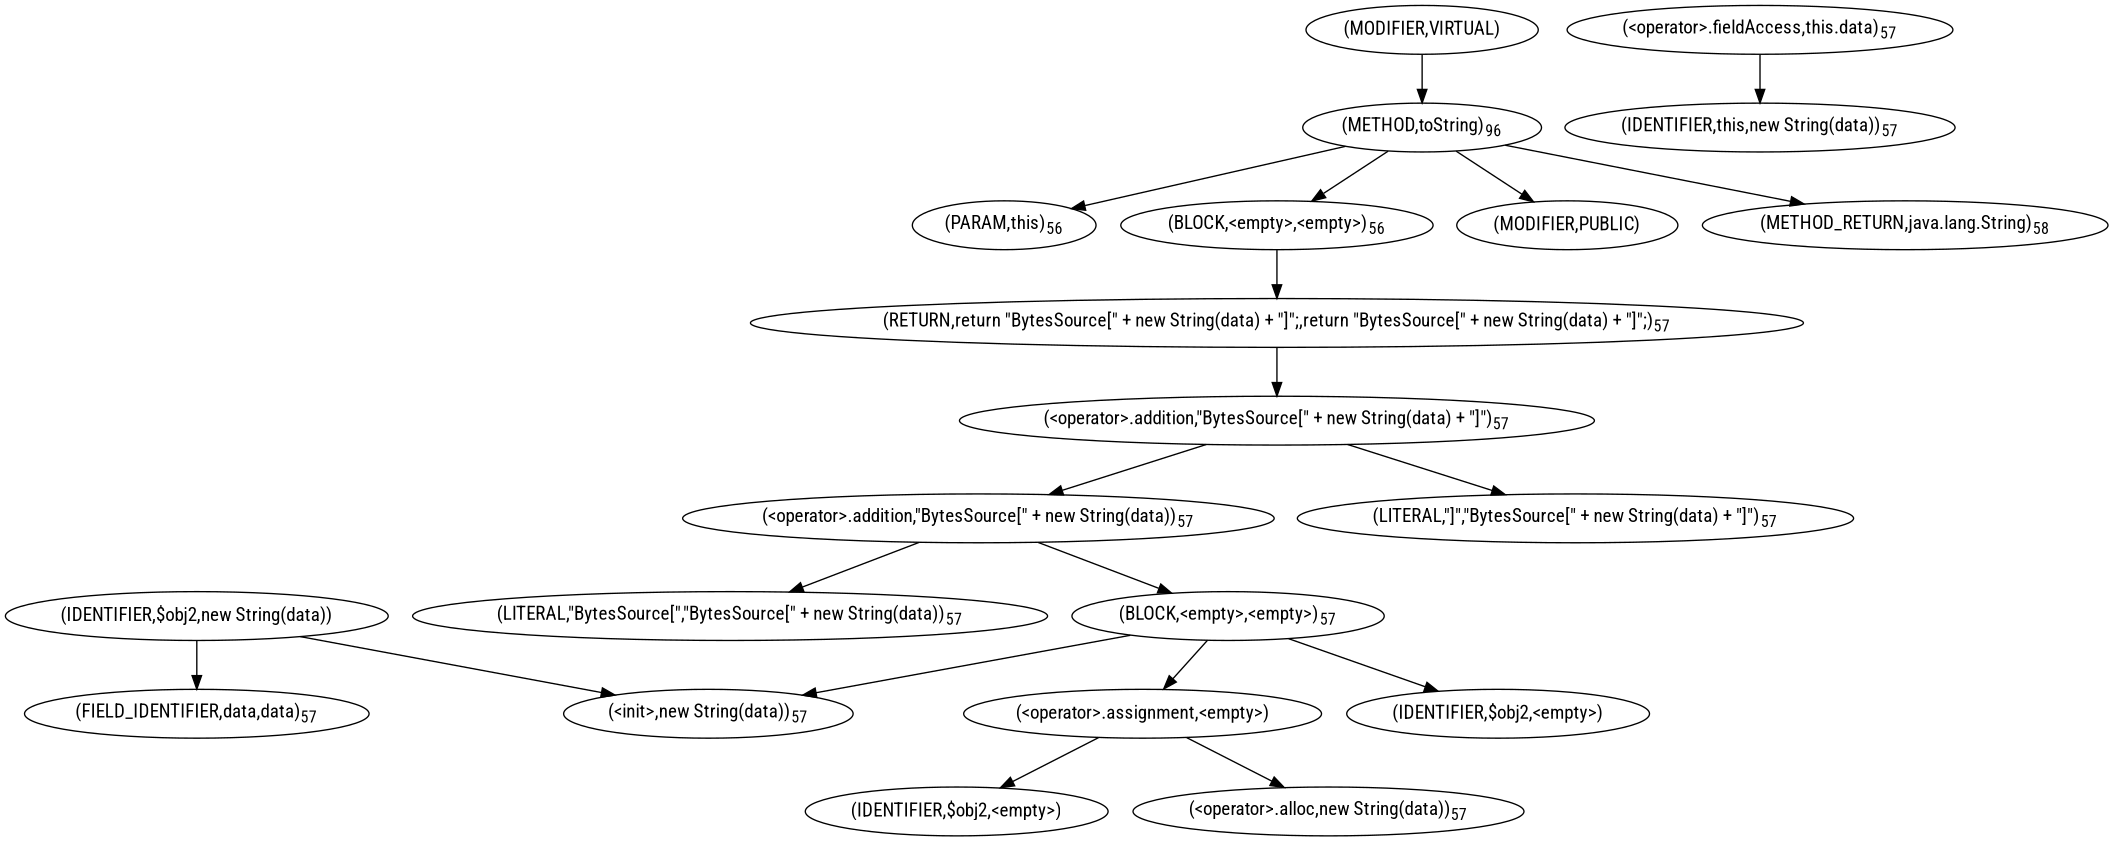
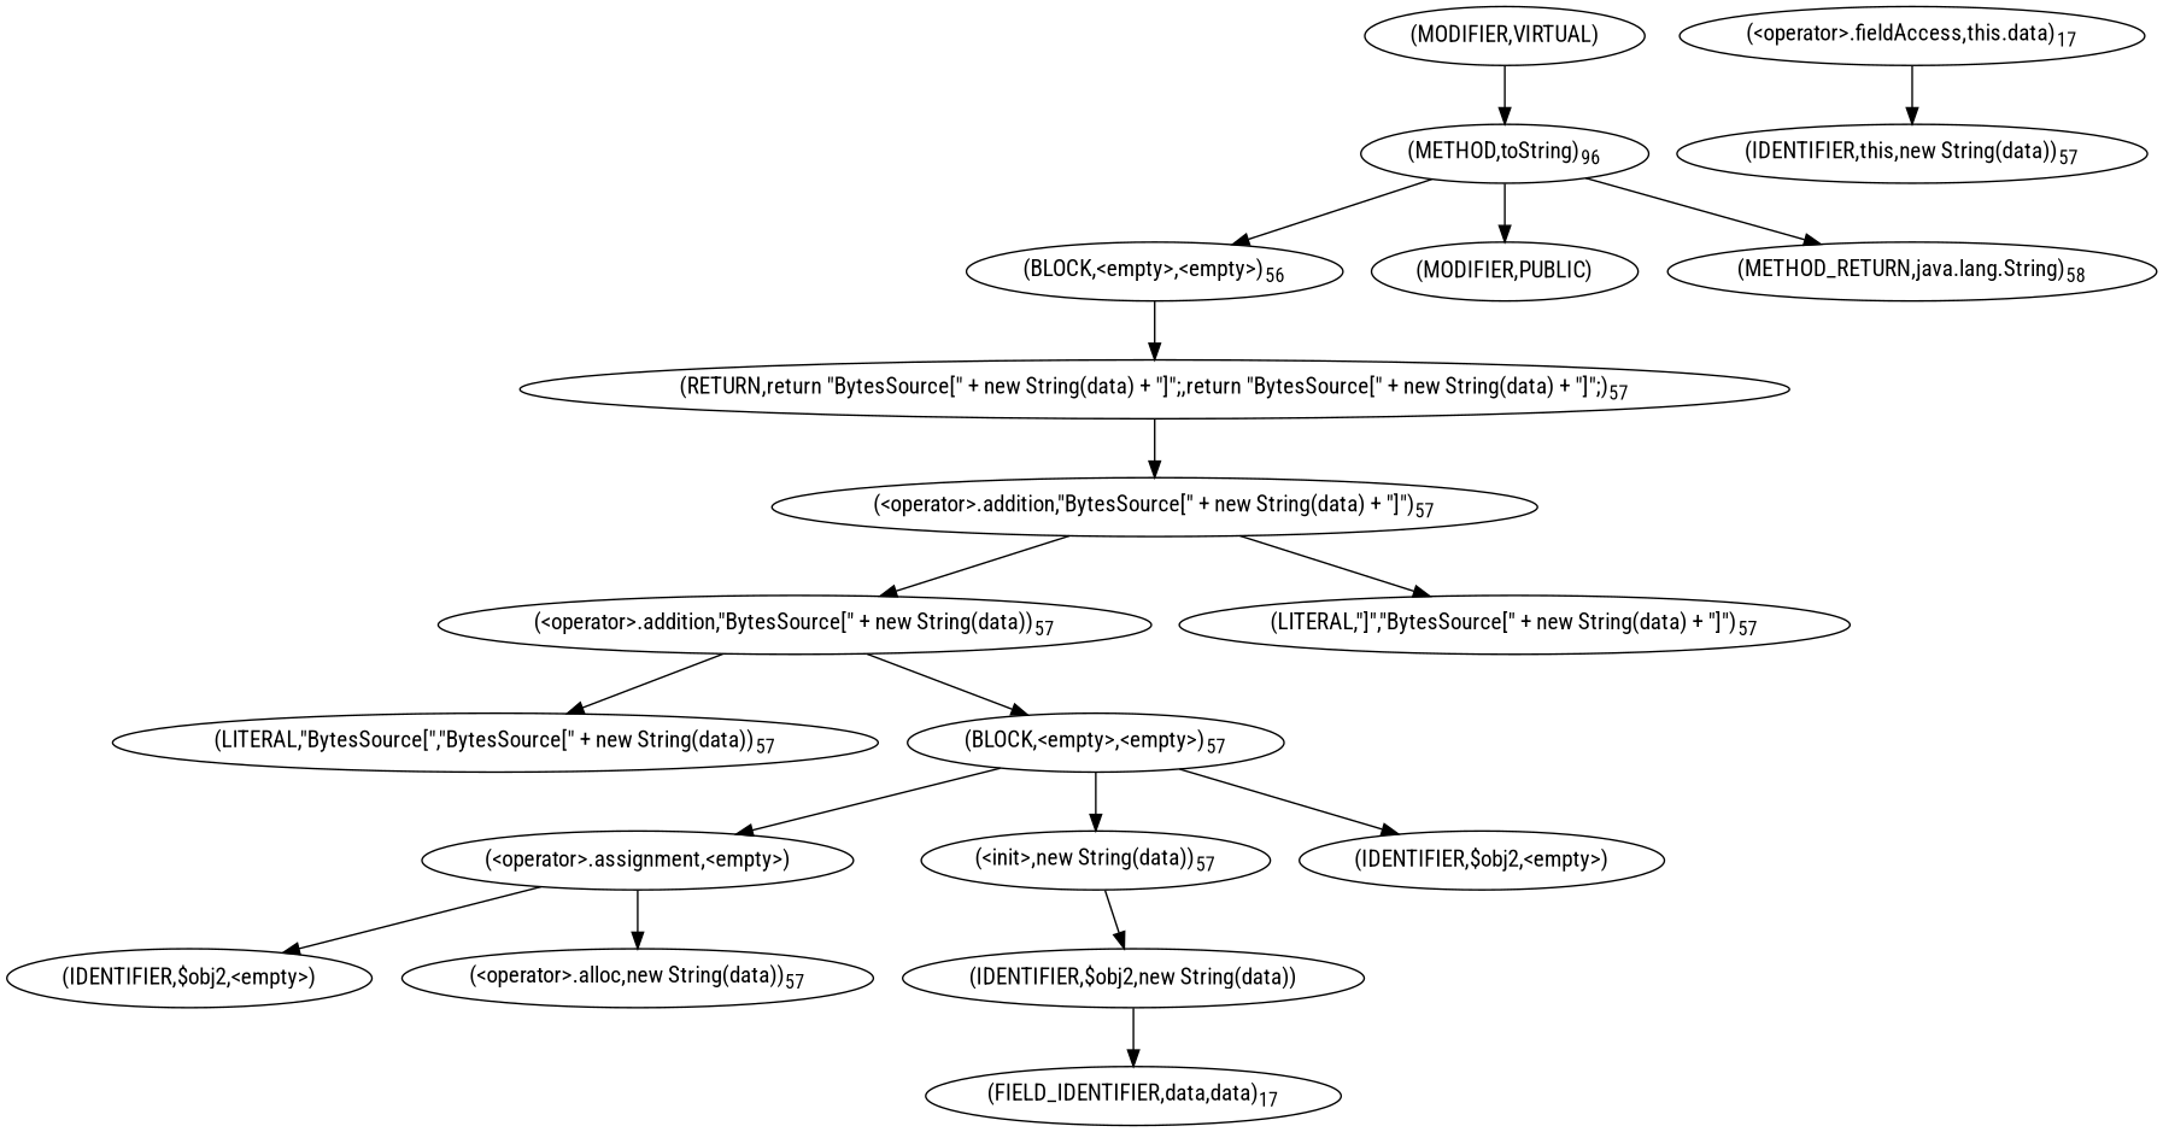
  digraph {
    fontname="Roboto Condensed"
    node [fontname="Roboto Condensed"]
    edge [fontname="Roboto Condensed"]
    n1 [label=<(METHOD,toString)<SUB>96</SUB>>]
-   n2 [label=<(PARAM,this)<SUB>56</SUB>>]
    n3 [label=<(BLOCK,&lt;empty&gt;,&lt;empty&gt;)<SUB>56</SUB>>]
    n4 [label=<(MODIFIER,PUBLIC)>]
    n5 [label=<(METHOD_RETURN,java.lang.String)<SUB>58</SUB>>]
    n6 [label=<(RETURN,return &quot;BytesSource[&quot; + new String(data) + &quot;]&quot;;,return &quot;BytesSource[&quot; + new String(data) + &quot;]&quot;;)<SUB>57</SUB>>]
    n7 [label=<(MODIFIER,VIRTUAL)>]
    n8 [label=<(&lt;operator&gt;.addition,&quot;BytesSource[&quot; + new String(data) + &quot;]&quot;)<SUB>57</SUB>>]
    n9 [label=<(&lt;operator&gt;.addition,&quot;BytesSource[&quot; + new String(data))<SUB>57</SUB>>]
    n10 [label=<(LITERAL,&quot;]&quot;,&quot;BytesSource[&quot; + new String(data) + &quot;]&quot;)<SUB>57</SUB>>]
    n11 [label=<(LITERAL,&quot;BytesSource[&quot;,&quot;BytesSource[&quot; + new String(data))<SUB>57</SUB>>]
    n12 [label=<(BLOCK,&lt;empty&gt;,&lt;empty&gt;)<SUB>57</SUB>>]
    n13 [label=<(&lt;operator&gt;.assignment,&lt;empty&gt;)>]
    n14 [label=<(&lt;init&gt;,new String(data))<SUB>57</SUB>>]
    n15 [label=<(IDENTIFIER,$obj2,&lt;empty&gt;)>]
    n16 [label=<(IDENTIFIER,$obj2,&lt;empty&gt;)>]
    n17 [label=<(&lt;operator&gt;.alloc,new String(data))<SUB>57</SUB>>]
    n18 [label=<(IDENTIFIER,$obj2,new String(data))>]
-   n19 [label=<(FIELD_IDENTIFIER,data,data)<SUB>57</SUB>>]
-   n20 [label=<(&lt;operator&gt;.fieldAccess,this.data)<SUB>57</SUB>>]
+   n19 [label=<(FIELD_IDENTIFIER,data,data)<SUB>17</SUB>>]
+   n20 [label=<(&lt;operator&gt;.fieldAccess,this.data)<SUB>17</SUB>>]
    n21 [label=<(IDENTIFIER,this,new String(data))<SUB>57</SUB>>]
-   n1 -> n2
    n1 -> n3
    n1 -> n4
    n1 -> n5
    n3 -> n6
    n6 -> n8
    n7 -> n1
    n8 -> n9
    n8 -> n10
    n9 -> n11
    n9 -> n12
    n12 -> n13
    n12 -> n14
    n12 -> n15
    n13 -> n16
    n13 -> n17
-   n18 -> n14
+   n14 -> n18
    n18 -> n19
    n20 -> n21
  }
